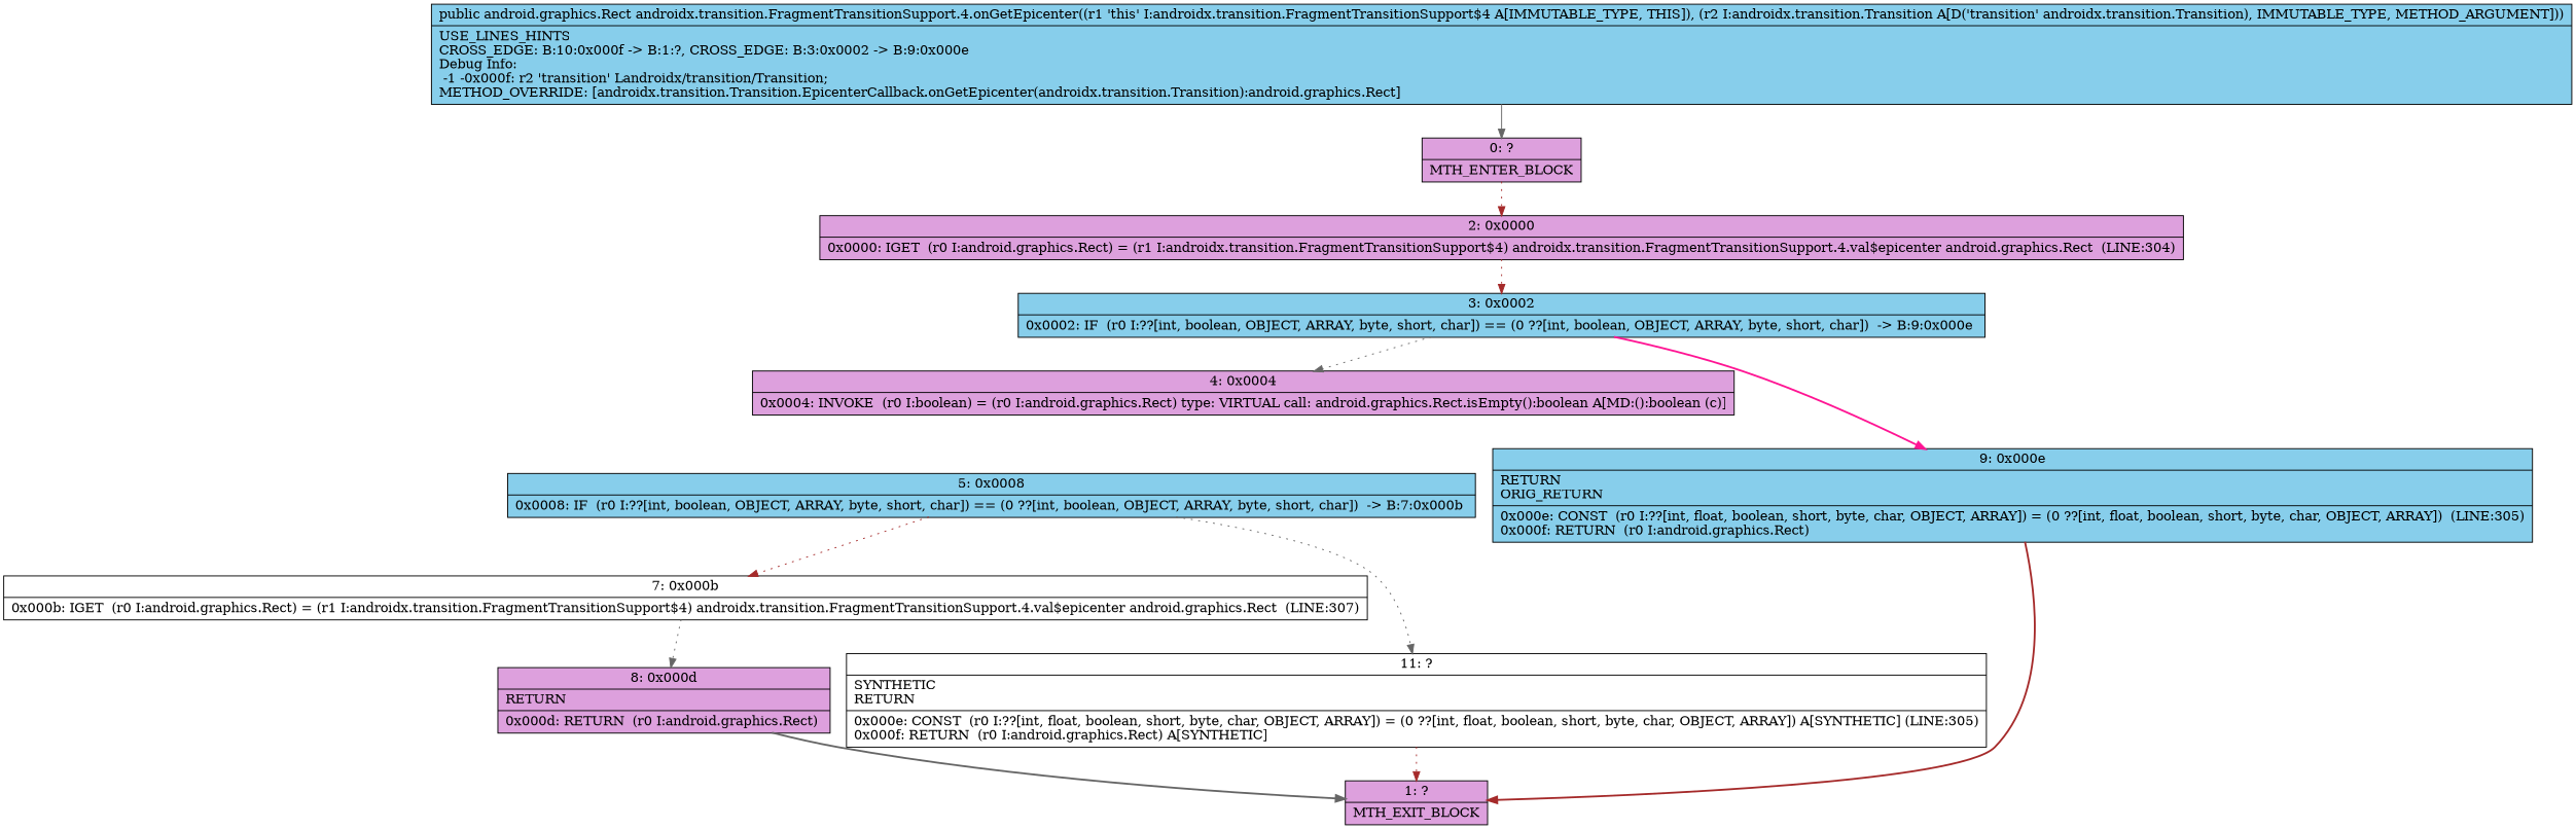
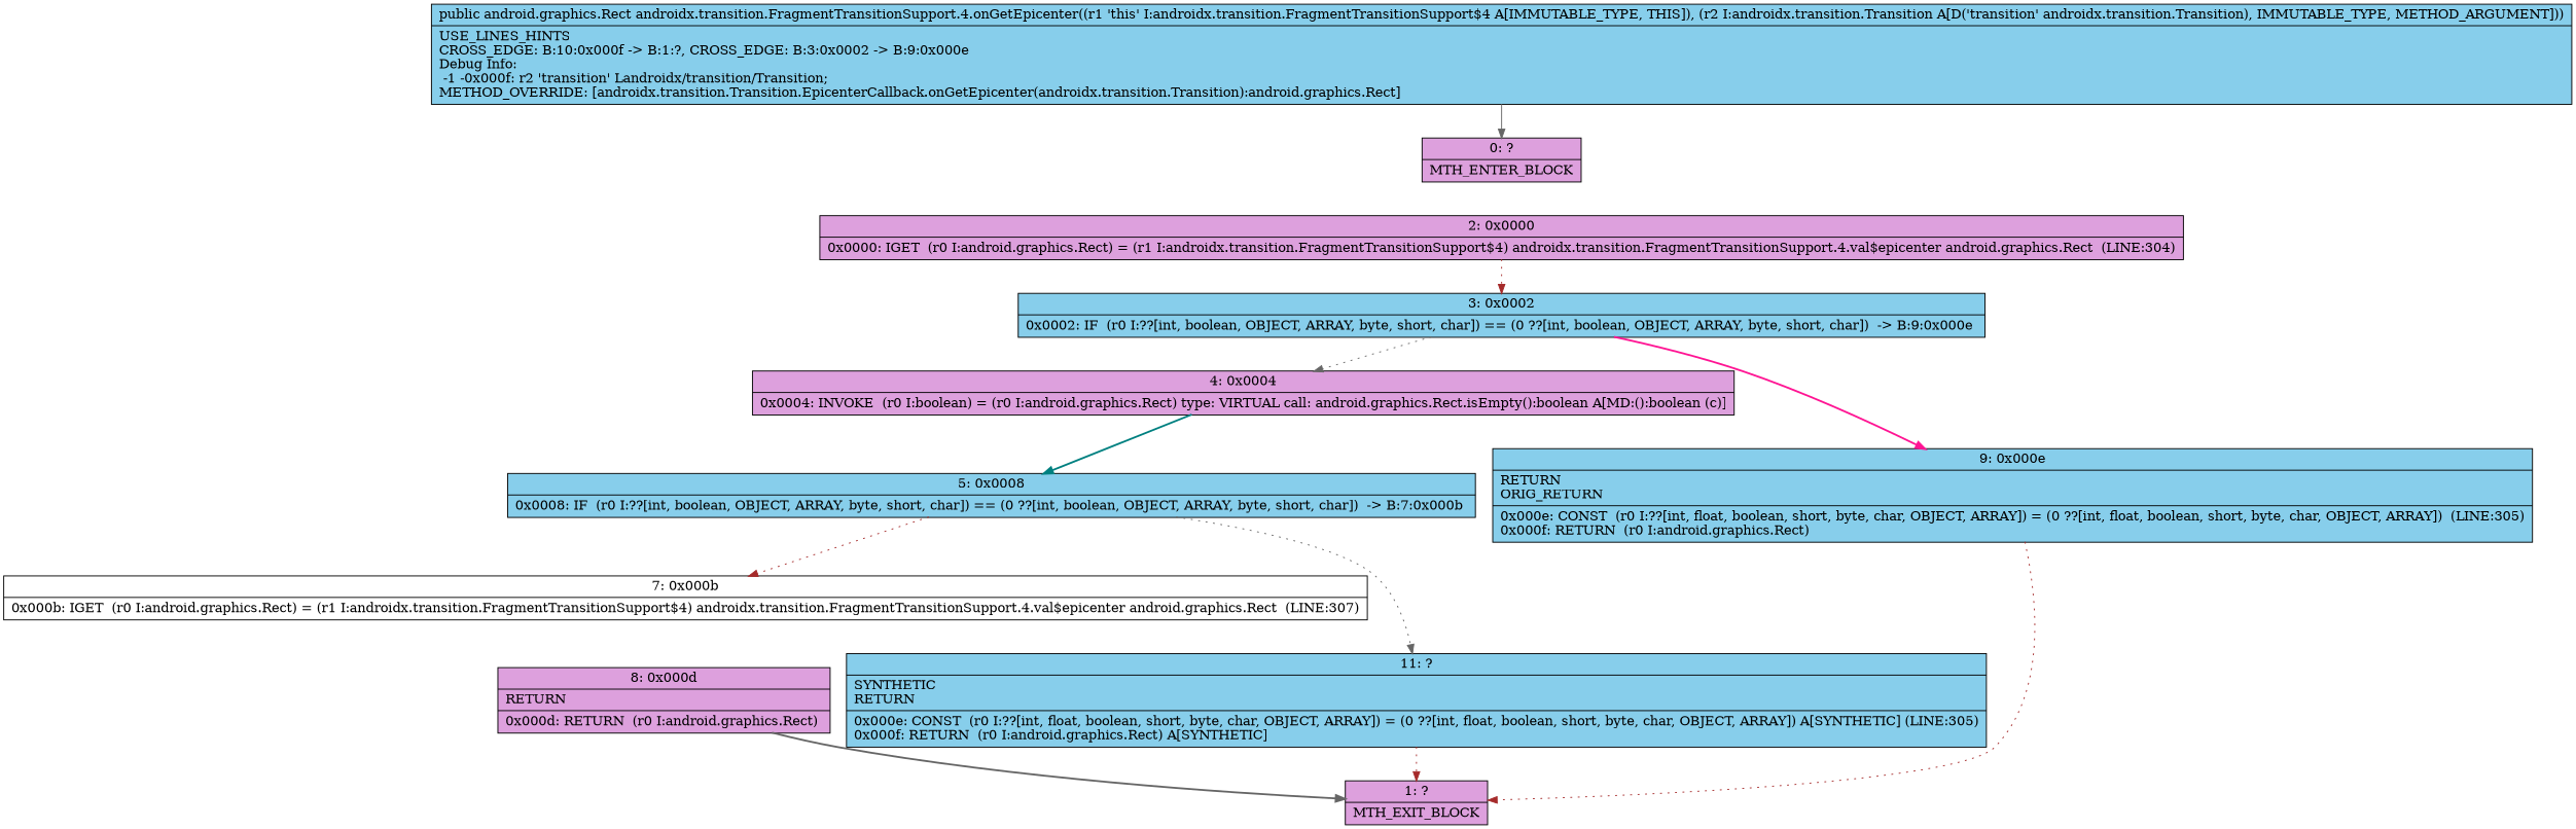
  digraph {
    node [fillcolor=plum shape=record style=filled]
    edge [color=brown style=dotted]
    n1 [label="{0\:\ ?|MTH_ENTER_BLOCK\l}"]
    n2 [label="{2\:\ 0x0000|0x0000: IGET  (r0 I:android.graphics.Rect) = (r1 I:androidx.transition.FragmentTransitionSupport$4) androidx.transition.FragmentTransitionSupport.4.val$epicenter android.graphics.Rect  (LINE:304)\l}"]
    n3 [fillcolor=skyblue label="{3\:\ 0x0002|0x0002: IF  (r0 I:??[int, boolean, OBJECT, ARRAY, byte, short, char]) == (0 ??[int, boolean, OBJECT, ARRAY, byte, short, char])  \-\> B:9:0x000e \l}"]
    n4 [label="{4\:\ 0x0004|0x0004: INVOKE  (r0 I:boolean) = (r0 I:android.graphics.Rect) type: VIRTUAL call: android.graphics.Rect.isEmpty():boolean A[MD:():boolean (c)]\l}"]
    n5 [fillcolor=skyblue label="{9\:\ 0x000e|RETURN\lORIG_RETURN\l|0x000e: CONST  (r0 I:??[int, float, boolean, short, byte, char, OBJECT, ARRAY]) = (0 ??[int, float, boolean, short, byte, char, OBJECT, ARRAY])  (LINE:305)\l0x000f: RETURN  (r0 I:android.graphics.Rect) \l}"]
    n6 [fillcolor=skyblue label="{5\:\ 0x0008|0x0008: IF  (r0 I:??[int, boolean, OBJECT, ARRAY, byte, short, char]) == (0 ??[int, boolean, OBJECT, ARRAY, byte, short, char])  \-\> B:7:0x000b \l}"]
    n7 [label="{1\:\ ?|MTH_EXIT_BLOCK\l}"]
    n8 [fillcolor=white label="{7\:\ 0x000b|0x000b: IGET  (r0 I:android.graphics.Rect) = (r1 I:androidx.transition.FragmentTransitionSupport$4) androidx.transition.FragmentTransitionSupport.4.val$epicenter android.graphics.Rect  (LINE:307)\l}"]
-   n9 [fillcolor=white label="{11\:\ ?|SYNTHETIC\lRETURN\l|0x000e: CONST  (r0 I:??[int, float, boolean, short, byte, char, OBJECT, ARRAY]) = (0 ??[int, float, boolean, short, byte, char, OBJECT, ARRAY]) A[SYNTHETIC] (LINE:305)\l0x000f: RETURN  (r0 I:android.graphics.Rect) A[SYNTHETIC]\l}"]
+   n9 [fillcolor=skyblue label="{11\:\ ?|SYNTHETIC\lRETURN\l|0x000e: CONST  (r0 I:??[int, float, boolean, short, byte, char, OBJECT, ARRAY]) = (0 ??[int, float, boolean, short, byte, char, OBJECT, ARRAY]) A[SYNTHETIC] (LINE:305)\l0x000f: RETURN  (r0 I:android.graphics.Rect) A[SYNTHETIC]\l}"]
    n10 [label="{8\:\ 0x000d|RETURN\l|0x000d: RETURN  (r0 I:android.graphics.Rect) \l}"]
    n11 [fillcolor=skyblue label="{public android.graphics.Rect androidx.transition.FragmentTransitionSupport.4.onGetEpicenter((r1 'this' I:androidx.transition.FragmentTransitionSupport$4 A[IMMUTABLE_TYPE, THIS]), (r2 I:androidx.transition.Transition A[D('transition' androidx.transition.Transition), IMMUTABLE_TYPE, METHOD_ARGUMENT]))  | USE_LINES_HINTS\lCROSS_EDGE: B:10:0x000f \-\> B:1:?, CROSS_EDGE: B:3:0x0002 \-\> B:9:0x000e\lDebug Info:\l  \-1 \-0x000f: r2 'transition' Landroidx\/transition\/Transition;\lMETHOD_OVERRIDE: [androidx.transition.Transition.EpicenterCallback.onGetEpicenter(androidx.transition.Transition):android.graphics.Rect]\l}"]
-   n1 -> n2
    n2 -> n3
    n3 -> n4 [color=gray40]
    n3 -> n5 [color=deeppink style=bold]
-   n5 -> n7 [style=bold]
+   n4 -> n6 [color=teal style=bold]
+   n5 -> n7
    n6 -> n8
    n6 -> n9 [color=gray40]
-   n8 -> n10 [color=gray40]
    n9 -> n7
    n10 -> n7 [color=gray40 style=bold]
    n11 -> n1 [color=gray40 style=solid]
  }
